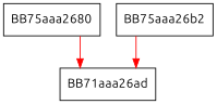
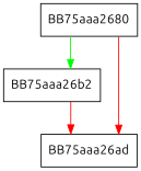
  digraph {
    fontname=Ubuntu
    splines=ortho
    node [fontname=Ubuntu shape=box]
    edge [color=red fontname=Ubuntu]
    BB75aaa2680
    BB75aaa26b2
-   BB75aaa26ad [label=BB71aaa26ad]
+   BB75aaa26ad
+   BB75aaa2680 -> BB75aaa26b2 [color=green]
    BB75aaa2680 -> BB75aaa26ad
    BB75aaa26b2 -> BB75aaa26ad
  }
